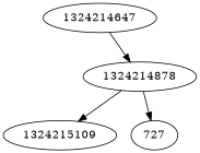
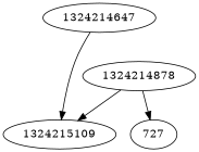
  strict digraph {
    1324214878
    1324215109
    n3 [label=727]
    1324214647
    1324214878 -> 1324215109
    1324214878 -> n3
-   1324214647 -> 1324214878
+   1324214647 -> 1324215109
  }
